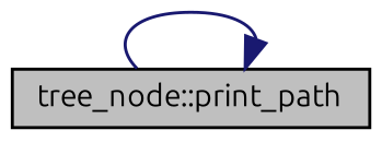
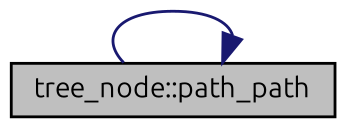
  digraph {
    rankdir=LR
    fontname=Ubuntu
-   n1 [color=black fillcolor=grey75 fontcolor=black fontname=Ubuntu fontsize=10 height=0.2 label="tree_node::print_path" shape=record style=filled width=0.4]
+   n1 [color=black fillcolor=grey75 fontcolor=black fontname=Ubuntu fontsize=10 height=0.2 label="tree_node::path_path" shape=record style=filled width=0.4]
    n1 -> n1 [color=midnightblue fontname=Ubuntu fontsize=10 labelfontname=Helvetica labelfontsize=10 style=solid]
  }
